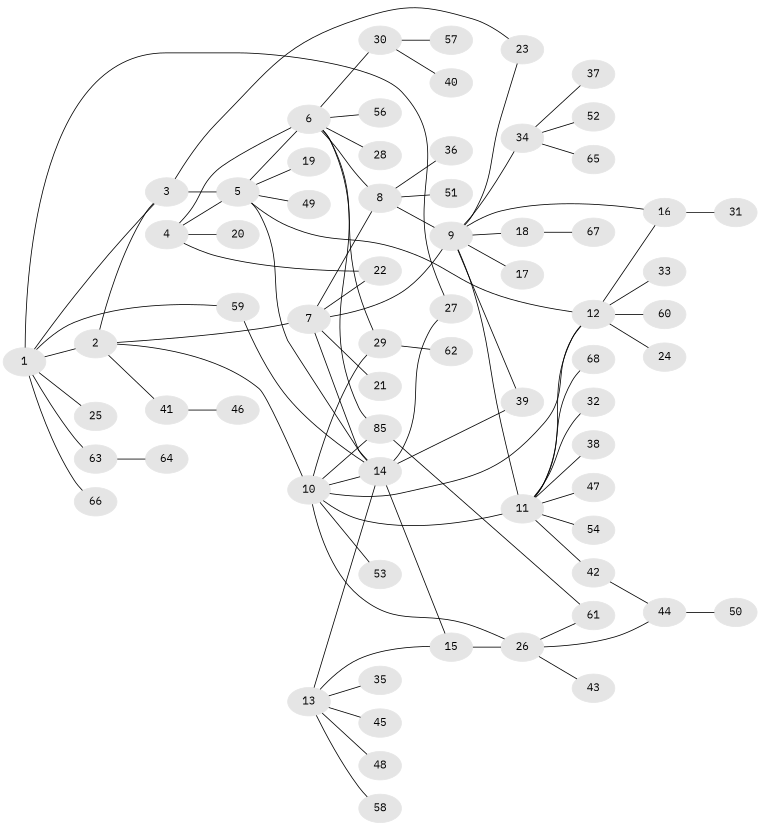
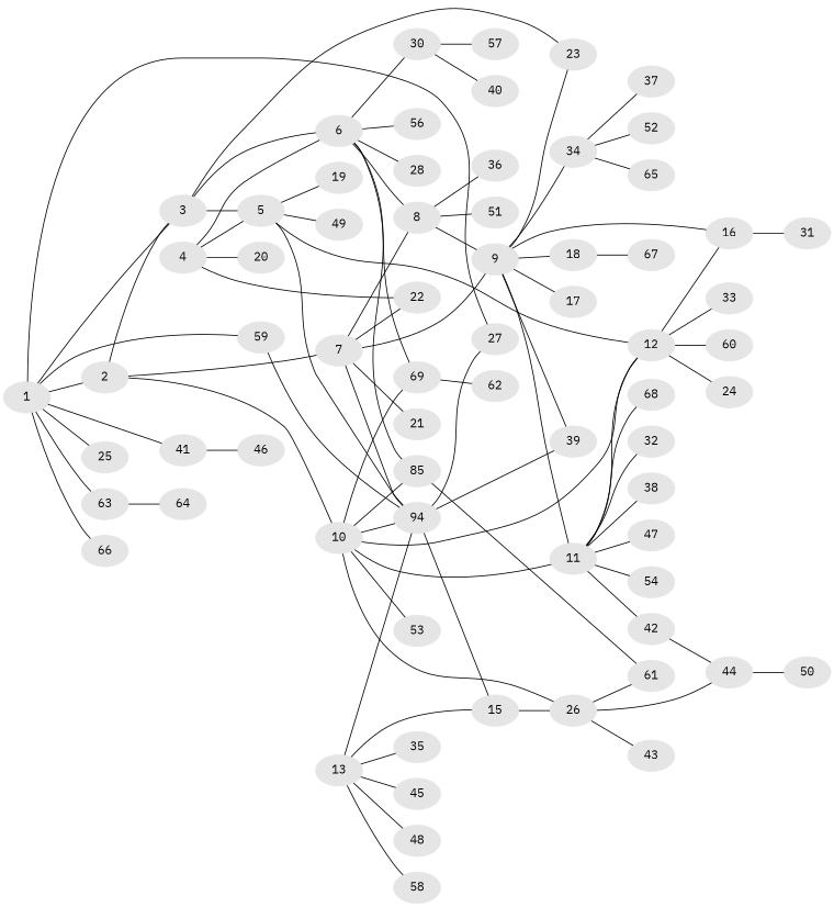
  graph {
    fontname="IBM Plex Mono"
    rankdir=LR
    node [color=gray90 fontname="IBM Plex Mono" style=filled]
    edge [fontname="IBM Plex Mono"]
    1
    2
    3
    25
    27
    59
    63
    66
    7
    10
    41
    5
    23
-   14
+   14 [label=94]
    39
    15
    64
    22
    8
    9
    21
    12
-   29
+   29 [label=69]
    n24 [label=85]
    11
    26
    53
    46
    6
    19
    49
    4
    20
    28
    30
    56
    16
    24
    33
    60
    36
    51
    62
    40
    57
    61
    17
    18
    34
    32
    38
    42
    47
    54
    68
    31
    67
    37
    52
    65
    43
    44
    13
    35
    45
    48
    58
    50
    1 -- 2
    1 -- 3
    1 -- 25
    1 -- 27
    1 -- 59
    1 -- 63
    1 -- 66
    2 -- 3
    2 -- 7
    2 -- 10
-   2 -- 41
+   1 -- 41
    3 -- 5
    3 -- 23
    59 -- 14
    63 -- 64
    7 -- 14
    7 -- 22
    7 -- 8
    7 -- 9
    7 -- 21
    10 -- 14
    10 -- 12
    10 -- 29
    10 -- n24
    10 -- 11
    10 -- 26
    10 -- 53
    41 -- 46
    5 -- 14
    5 -- 12
-   5 -- 6
+   3 -- 6
    5 -- 19
    5 -- 49
    14 -- 27
    14 -- 39
    14 -- 15
    15 -- 26
    8 -- 9
    8 -- 36
    8 -- 51
    9 -- 23
    9 -- 39
    9 -- 11
    9 -- 16
    9 -- 17
    9 -- 18
    9 -- 34
    12 -- 16
    12 -- 24
    12 -- 33
    12 -- 60
    29 -- 62
    n24 -- 61
    11 -- 12
    11 -- 32
    11 -- 38
    11 -- 42
    11 -- 47
    11 -- 54
    11 -- 68
    26 -- 61
    26 -- 43
    26 -- 44
    6 -- 8
    6 -- 29
    6 -- n24
    6 -- 28
    6 -- 30
    6 -- 56
    4 -- 5
    4 -- 22
    4 -- 6
    4 -- 20
    30 -- 40
    30 -- 57
    16 -- 31
    18 -- 67
    34 -- 37
    34 -- 52
    34 -- 65
    42 -- 44
    44 -- 50
    13 -- 14
    13 -- 15
    13 -- 35
    13 -- 45
    13 -- 48
    13 -- 58
  }
